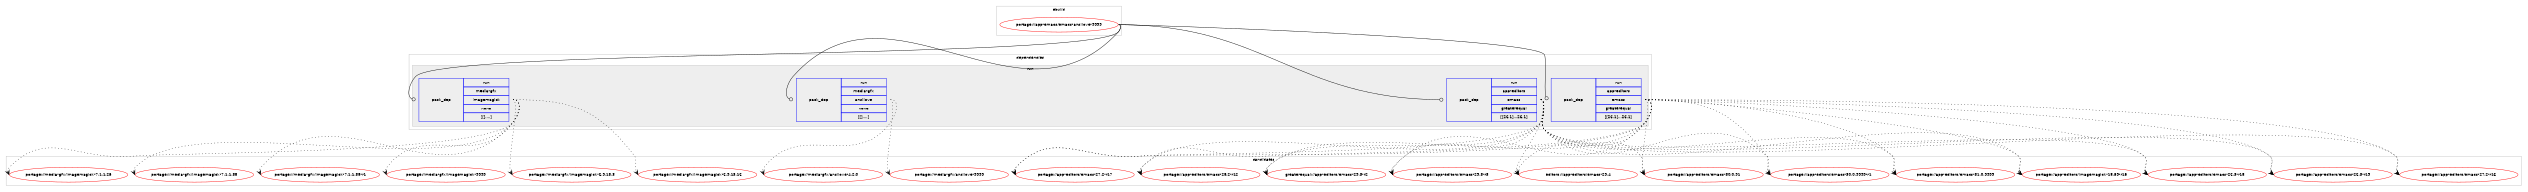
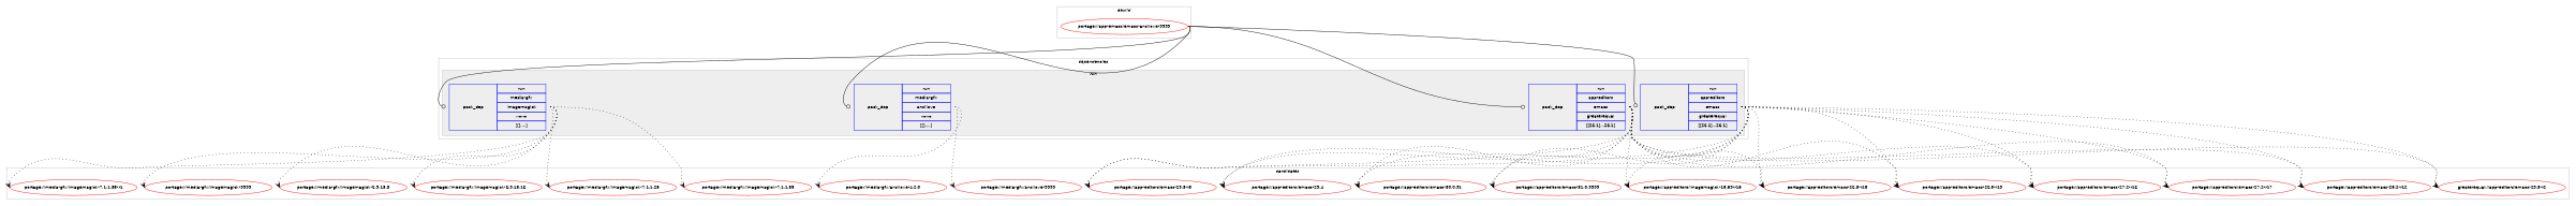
  digraph {
    compound=true
    concentrate=true
    fontname=Helvetica
    fontsize=10
    newrank=true
    rankdir=TB
    ranksep=1.5
    node [color=red fontname=Helvetica fontsize=10]
    edge [arrowhead=vee headport=w style=dotted tailport=e weight=100]
    n1 [label="portage://app-emacs/emacs-ansilove-9999" width=4]
    n2 [color=blue label=<<TABLE BORDER="0" CELLBORDER="1" CELLSPACING="0" CELLPADDING="4" WIDTH="220"><TR><TD ROWSPAN="6" CELLPADDING="30">pack_dep</TD></TR><TR><TD WIDTH="110">run</TD></TR><TR><TD>app-editors</TD></TR><TR><TD>emacs</TD></TR><TR><TD>greaterequal</TD></TR><TR><TD>[[26,1],,,26.1]</TD></TR></TABLE>> shape=none]
    n3 [color=blue label=<<TABLE BORDER="0" CELLBORDER="1" CELLSPACING="0" CELLPADDING="4" WIDTH="220"><TR><TD ROWSPAN="6" CELLPADDING="30">pack_dep</TD></TR><TR><TD WIDTH="110">run</TD></TR><TR><TD>app-editors</TD></TR><TR><TD>emacs</TD></TR><TR><TD>greaterequal</TD></TR><TR><TD>[[26,1],,,26.1]</TD></TR></TABLE>> shape=none]
    n4 [color=blue label=<<TABLE BORDER="0" CELLBORDER="1" CELLSPACING="0" CELLPADDING="4" WIDTH="220"><TR><TD ROWSPAN="6" CELLPADDING="30">pack_dep</TD></TR><TR><TD WIDTH="110">run</TD></TR><TR><TD>media-gfx</TD></TR><TR><TD>ansilove</TD></TR><TR><TD>none</TD></TR><TR><TD>[[],,,,]</TD></TR></TABLE>> shape=none]
    n5 [color=blue label=<<TABLE BORDER="0" CELLBORDER="1" CELLSPACING="0" CELLPADDING="4" WIDTH="220"><TR><TD ROWSPAN="6" CELLPADDING="30">pack_dep</TD></TR><TR><TD WIDTH="110">run</TD></TR><TR><TD>media-gfx</TD></TR><TR><TD>imagemagick</TD></TR><TR><TD>none</TD></TR><TR><TD>[[],,,,]</TD></TR></TABLE>> shape=none]
    n6 [label="portage://app-editors/emacs-31.0.9999" width=4]
-   n7 [label="portage://app-editors/emacs-30.0.9999-r1" width=4]
    n8 [label="portage://app-editors/emacs-30.0.91" width=4]
-   n9 [label="editors://app-editors/emacs-29.4" width=4]
+   n9 [label="portage://app-editors/emacs-29.4" width=4]
    n10 [label="portage://app-editors/emacs-29.3-r3" width=4]
    n11 [label="greaterequal://app-editors/emacs-29.3-r2" width=4]
    n12 [label="portage://app-editors/emacs-28.2-r12" width=4]
    n13 [label="portage://app-editors/emacs-27.2-r17" width=4]
    n14 [label="portage://app-editors/emacs-27.2-r16" width=4]
    n15 [label="portage://app-editors/emacs-26.3-r19" width=4]
    n16 [label="portage://app-editors/emacs-26.3-r18" width=4]
    n17 [label="portage://app-editors/imagemagick-18.59-r15" width=4]
    n18 [label="portage://media-gfx/ansilove-9999" width=4]
    n19 [label="portage://media-gfx/ansilove-4.2.0" width=4]
    n20 [label="portage://media-gfx/imagemagick-9999" width=4]
    n21 [label="portage://media-gfx/imagemagick-7.1.1.38-r1" width=4]
    n22 [label="portage://media-gfx/imagemagick-7.1.1.38" width=4]
    n23 [label="portage://media-gfx/imagemagick-7.1.1.25" width=4]
    n24 [label="portage://media-gfx/imagemagick-6.9.13.16" width=4]
    n25 [label="portage://media-gfx/imagemagick-6.9.13.3" width=4]
    subgraph cluster_1 {
      color=gray
      label=<<i>ebuild</i>>
      n1
    }
    subgraph cluster_2 {
      color=gray
      label=<<i>dependencies</i>>
      subgraph cluster_3 {
        color=gray
        fillcolor="#eeeeee"
        label=<<i>compile</i>>
        style=filled
      }
      subgraph cluster_4 {
        color=gray
        fillcolor="#eeeeee"
        label=<<i>compile and run</i>>
        style=filled
      }
      subgraph cluster_5 {
        color=gray
        fillcolor="#eeeeee"
        label=<<i>run</i>>
        style=filled
        subgraph sub_6 {
          color=gray
          fillcolor="#eeeeee"
          label=<<i>run</i>>
          style=filled
          n2
        }
        subgraph sub_7 {
          color=gray
          fillcolor="#eeeeee"
          label=<<i>run</i>>
          style=filled
          n3
        }
        subgraph sub_8 {
          color=gray
          fillcolor="#eeeeee"
          label=<<i>run</i>>
          style=filled
          n4
        }
        subgraph sub_9 {
          color=gray
          fillcolor="#eeeeee"
          label=<<i>run</i>>
          style=filled
          n5
        }
      }
    }
    subgraph cluster_10 {
      color=gray
      label=<<i>candidates</i>>
      rank=same
      subgraph sub_11 {
        color=black
        label=<<i>candidates</i>>
        nodesep=1
        rank=same
        n6
-       n7
        n8
        n9
        n10
        n11
        n12
        n13
        n14
        n15
        n16
        n17
      }
      subgraph sub_12 {
        color=black
        label=<<i>candidates</i>>
        nodesep=1
        rank=same
        n6
-       n7
        n8
        n9
        n10
        n11
        n12
        n13
        n14
        n15
        n16
        n17
      }
      subgraph sub_13 {
        color=black
        label=<<i>candidates</i>>
        nodesep=1
        rank=same
        n18
        n19
      }
      subgraph sub_14 {
        color=black
        label=<<i>candidates</i>>
        nodesep=1
        rank=same
        n20
        n21
        n22
        n23
        n24
        n25
      }
    }
    n1 -> n2 [arrowhead=odot style=solid weight=20]
    n1 -> n3 [arrowhead=odot style=solid weight=20]
    n1 -> n4 [arrowhead=odot style=solid weight=20]
    n1 -> n5 [arrowhead=odot style=solid weight=20]
    n2 -> n6
-   n2 -> n7
    n2 -> n8
    n2 -> n9
    n2 -> n10
    n2 -> n11
    n2 -> n12
    n2 -> n13
    n2 -> n14
    n2 -> n15
    n2 -> n16
    n2 -> n17
    n3 -> n6
-   n3 -> n7
    n3 -> n8
    n3 -> n9
    n3 -> n10
    n3 -> n11
    n3 -> n12
    n3 -> n13
    n3 -> n14
    n3 -> n15
    n3 -> n16
    n3 -> n17
    n4 -> n18
    n4 -> n19
    n5 -> n20
    n5 -> n21
    n5 -> n22
    n5 -> n23
    n5 -> n24
    n5 -> n25
  }
